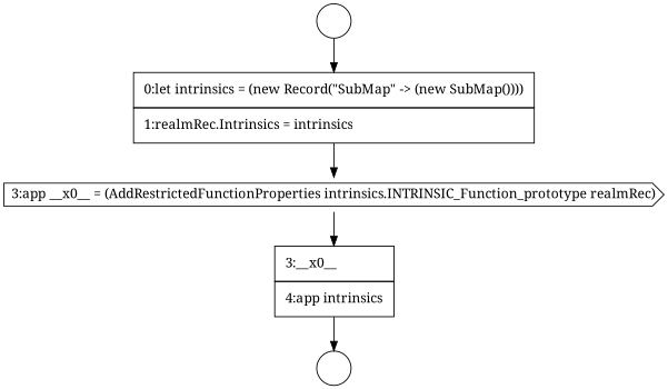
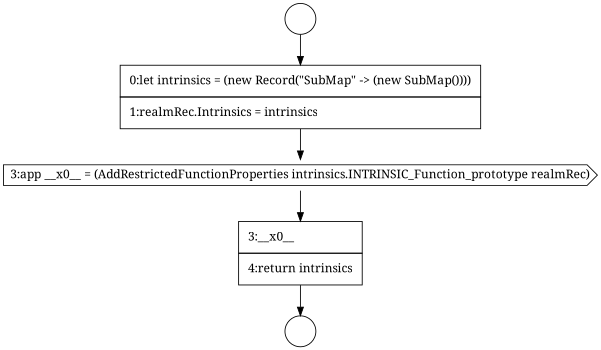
  digraph {
    fontname="Noto Serif"
    node [color=black fillcolor=white shape=circle style=filled fontname="Noto Serif"]
    edge [color=black fontname="Noto Serif"]
    n1 [label=" "]
    n2 [label=<<font color="black">     <table border="0" cellborder="1" cellspacing="0" cellpadding="10">       <tr><td align="left">0:let intrinsics = (new Record(&quot;SubMap&quot; -&gt; (new SubMap())))</td></tr>       <tr><td align="left">1:realmRec.Intrinsics = intrinsics</td></tr>     </table>   </font>> margin=0 shape=none]
-   n3 [label=<<font color="black">     <table border="0" cellborder="1" cellspacing="0" cellpadding="10">       <tr><td align="left">3:__x0__</td></tr>       <tr><td align="left">4:app intrinsics</td></tr>     </table>   </font>> margin=0 shape=none]
+   n3 [label=<<font color="black">     <table border="0" cellborder="1" cellspacing="0" cellpadding="10">       <tr><td align="left">3:__x0__</td></tr>       <tr><td align="left">4:return intrinsics</td></tr>     </table>   </font>> margin=0 shape=none]
    n4 [label=" "]
    n5 [label=<<font color="black">3:app __x0__ = (AddRestrictedFunctionProperties intrinsics.INTRINSIC_Function_prototype realmRec)</font>> shape=cds]
    n1 -> n2
    n2 -> n5
    n3 -> n4
    n5 -> n3
  }
